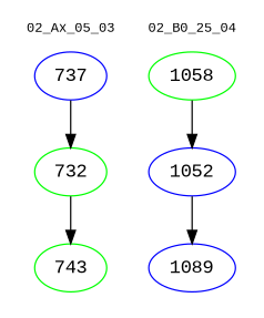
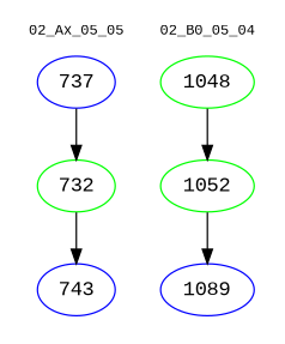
  digraph {
    fontname="Liberation Mono"
    node [color=green fontname="Liberation Mono"]
    edge [color=black fontname="Liberation Mono"]
    n1 [label=732]
    n2 [color=blue label=737]
-   n3 [label=743]
-   n4 [label=1058]
+   n3 [color=blue label=743]
+   n4 [label=1048]
    n5 [color=blue label=1089]
-   n6 [color=blue label=1052]
+   n6 [label=1052]
    subgraph cluster_1 {
      color=white
      fontsize=10
-     label="02_Ax_05_03"
+     label="02_Ax_05_05"
      n1
      n2
      n3
    }
    subgraph cluster_2 {
      color=white
      fontsize=10
-     label="02_B0_25_04"
+     label="02_B0_05_04"
      n4
      n5
      n6
    }
    n1 -> n3
    n2 -> n1
    n4 -> n6
    n6 -> n5
  }
